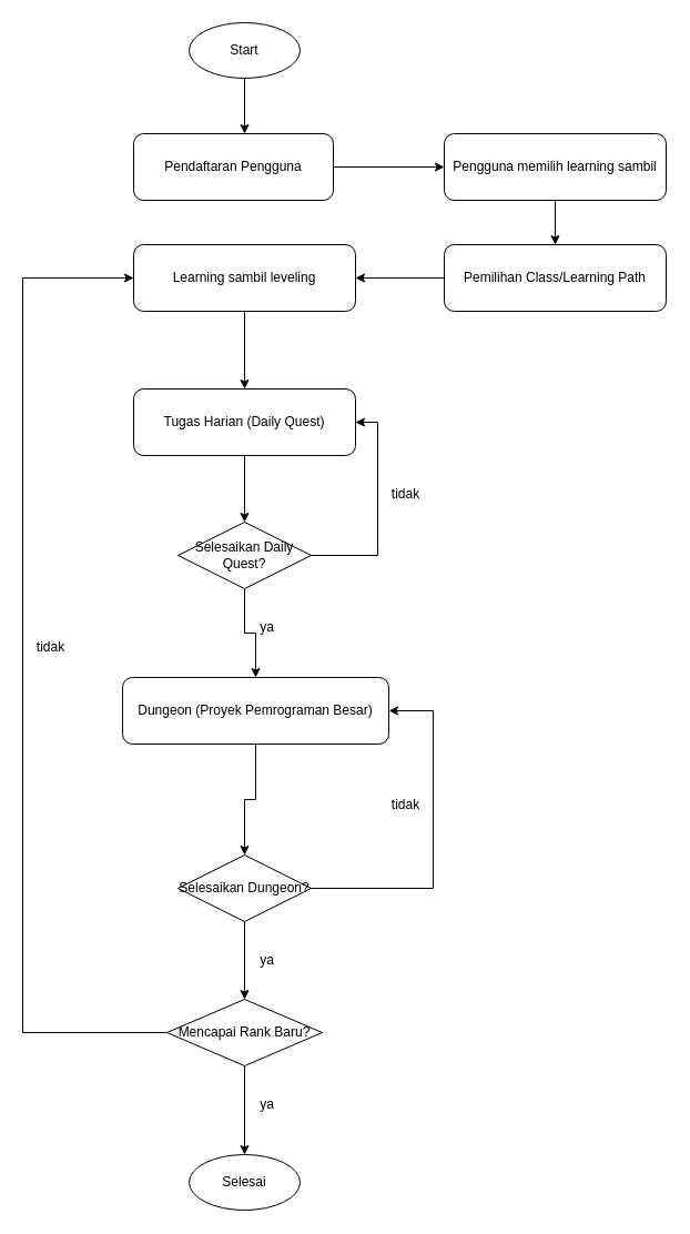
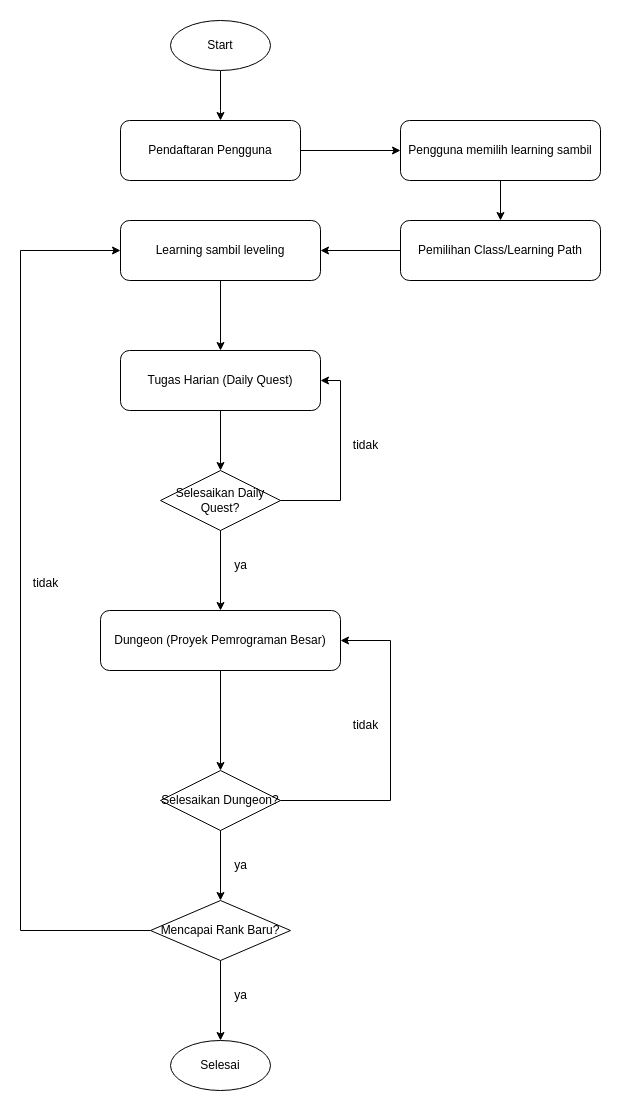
  <mxCell id="0" />
  <mxCell id="1" parent="0" />
  <mxCell id="2" value="" style="edgeStyle=orthogonalEdgeStyle;rounded=0;orthogonalLoop=1;jettySize=auto;html=1;" edge="1" parent="1" source="3" target="4"><mxGeometry relative="1" as="geometry"><Array as="points"><mxPoint x="220" y="110" /><mxPoint x="220" y="110" /></Array></mxGeometry></mxCell>
  <mxCell id="3" value="Start" style="ellipse;whiteSpace=wrap;html=1;" vertex="1" parent="1"><mxGeometry x="170" y="20" width="100" height="50" as="geometry" /></mxCell>
  <mxCell id="4" value="Pendaftaran Pengguna" style="rounded=1;whiteSpace=wrap;html=1;" vertex="1" parent="1"><mxGeometry x="120" y="120" width="180" height="60" as="geometry" /></mxCell>
  <mxCell id="5" value="Pengguna memilih learning sambil" style="rounded=1;whiteSpace=wrap;html=1;" vertex="1" parent="1"><mxGeometry x="400" y="120" width="200" height="60" as="geometry" /></mxCell>
  <mxCell id="6" value="Pemilihan Class/Learning Path" style="rounded=1;whiteSpace=wrap;html=1;" vertex="1" parent="1"><mxGeometry x="400" y="220" width="200" height="60" as="geometry" /></mxCell>
  <mxCell id="7" value="Learning sambil leveling" style="rounded=1;whiteSpace=wrap;html=1;" vertex="1" parent="1"><mxGeometry x="120" y="220" width="200" height="60" as="geometry" /></mxCell>
  <mxCell id="8" value="Tugas Harian (Daily Quest)" style="rounded=1;whiteSpace=wrap;html=1;" vertex="1" parent="1"><mxGeometry x="120" y="350" width="200" height="60" as="geometry" /></mxCell>
  <mxCell id="9" style="edgeStyle=orthogonalEdgeStyle;rounded=0;orthogonalLoop=1;jettySize=auto;html=1;entryX=1;entryY=0.5;entryDx=0;entryDy=0;" edge="1" parent="1" source="11" target="8"><mxGeometry relative="1" as="geometry"><Array as="points"><mxPoint x="340" y="500" /><mxPoint x="340" y="380" /></Array></mxGeometry></mxCell>
  <mxCell id="10" style="edgeStyle=orthogonalEdgeStyle;rounded=0;orthogonalLoop=1;jettySize=auto;html=1;exitX=0.5;exitY=1;exitDx=0;exitDy=0;entryX=0.5;entryY=0;entryDx=0;entryDy=0;" edge="1" parent="1" source="11" target="13"><mxGeometry relative="1" as="geometry" /></mxCell>
  <mxCell id="11" value="Selesaikan Daily Quest?" style="rhombus;whiteSpace=wrap;html=1;" vertex="1" parent="1"><mxGeometry x="160" y="470" width="120" height="60" as="geometry" /></mxCell>
  <mxCell id="12" style="edgeStyle=orthogonalEdgeStyle;rounded=0;orthogonalLoop=1;jettySize=auto;html=1;exitX=0.5;exitY=1;exitDx=0;exitDy=0;entryX=0.5;entryY=0;entryDx=0;entryDy=0;" edge="1" parent="1" source="13" target="16"><mxGeometry relative="1" as="geometry" /></mxCell>
- <mxCell id="13" value="Dungeon (Proyek Pemrograman Besar)" style="rounded=1;whiteSpace=wrap;html=1;" vertex="1" parent="1"><mxGeometry x="110" y="610" width="240" height="60" as="geometry" /></mxCell>
+ <mxCell id="13" value="Dungeon (Proyek Pemrograman Besar)" style="rounded=1;whiteSpace=wrap;html=1;" vertex="1" parent="1"><mxGeometry x="100" y="610" width="240" height="60" as="geometry" /></mxCell>
  <mxCell id="14" style="edgeStyle=orthogonalEdgeStyle;rounded=0;orthogonalLoop=1;jettySize=auto;html=1;exitX=1;exitY=0.5;exitDx=0;exitDy=0;entryX=1;entryY=0.5;entryDx=0;entryDy=0;" edge="1" parent="1" source="16" target="13"><mxGeometry relative="1" as="geometry"><Array as="points"><mxPoint x="390" y="800" /><mxPoint x="390" y="640" /></Array></mxGeometry></mxCell>
  <mxCell id="15" value="" style="edgeStyle=orthogonalEdgeStyle;rounded=0;orthogonalLoop=1;jettySize=auto;html=1;" edge="1" parent="1" source="16" target="18"><mxGeometry relative="1" as="geometry" /></mxCell>
  <mxCell id="16" value="Selesaikan Dungeon?" style="rhombus;whiteSpace=wrap;html=1;" vertex="1" parent="1"><mxGeometry x="160" y="770" width="120" height="60" as="geometry" /></mxCell>
  <mxCell id="17" style="edgeStyle=orthogonalEdgeStyle;rounded=0;orthogonalLoop=1;jettySize=auto;html=1;entryX=0;entryY=0.5;entryDx=0;entryDy=0;" edge="1" parent="1" source="18" target="7"><mxGeometry relative="1" as="geometry"><Array as="points"><mxPoint x="20" y="930" /><mxPoint x="20" y="250" /></Array></mxGeometry></mxCell>
  <mxCell id="18" value="Mencapai Rank Baru?" style="rhombus;whiteSpace=wrap;html=1;" vertex="1" parent="1"><mxGeometry x="150" y="900" width="140" height="60" as="geometry" /></mxCell>
  <mxCell id="19" value="Selesai" style="ellipse;whiteSpace=wrap;html=1;" vertex="1" parent="1"><mxGeometry x="170" y="1040" width="100" height="50" as="geometry" /></mxCell>
  <mxCell id="20" edge="1" parent="1" source="4" target="5"><mxGeometry relative="1" as="geometry" /></mxCell>
  <mxCell id="21" edge="1" parent="1" source="5" target="6"><mxGeometry relative="1" as="geometry" /></mxCell>
  <mxCell id="22" edge="1" parent="1" source="6" target="7"><mxGeometry relative="1" as="geometry" /></mxCell>
  <mxCell id="23" edge="1" parent="1" source="7" target="8"><mxGeometry relative="1" as="geometry" /></mxCell>
  <mxCell id="24" edge="1" parent="1" source="8" target="11"><mxGeometry relative="1" as="geometry" /></mxCell>
  <mxCell id="25" edge="1" parent="1" source="18" target="19"><mxGeometry relative="1" as="geometry" /></mxCell>
  <mxCell id="26" value="tidak" style="text;html=1;align=center;verticalAlign=middle;resizable=0;points=[];autosize=1;strokeColor=none;fillColor=none;" vertex="1" parent="1"><mxGeometry x="340" y="430" width="50" height="30" as="geometry" /></mxCell>
  <mxCell id="27" value="ya" style="text;html=1;align=center;verticalAlign=middle;resizable=0;points=[];autosize=1;strokeColor=none;fillColor=none;" vertex="1" parent="1"><mxGeometry x="220" y="980" width="40" height="30" as="geometry" /></mxCell>
  <mxCell id="28" value="tidak" style="text;html=1;align=center;verticalAlign=middle;resizable=0;points=[];autosize=1;strokeColor=none;fillColor=none;" vertex="1" parent="1"><mxGeometry x="20" y="568" width="50" height="30" as="geometry" /></mxCell>
  <mxCell id="29" value="ya" style="text;html=1;align=center;verticalAlign=middle;resizable=0;points=[];autosize=1;strokeColor=none;fillColor=none;" vertex="1" parent="1"><mxGeometry x="220" y="850" width="40" height="30" as="geometry" /></mxCell>
  <mxCell id="30" value="tidak" style="text;html=1;align=center;verticalAlign=middle;resizable=0;points=[];autosize=1;strokeColor=none;fillColor=none;" vertex="1" parent="1"><mxGeometry x="340" y="710" width="50" height="30" as="geometry" /></mxCell>
  <mxCell id="31" value="ya" style="text;html=1;align=center;verticalAlign=middle;resizable=0;points=[];autosize=1;strokeColor=none;fillColor=none;" vertex="1" parent="1"><mxGeometry x="220" y="550" width="40" height="30" as="geometry" /></mxCell>
